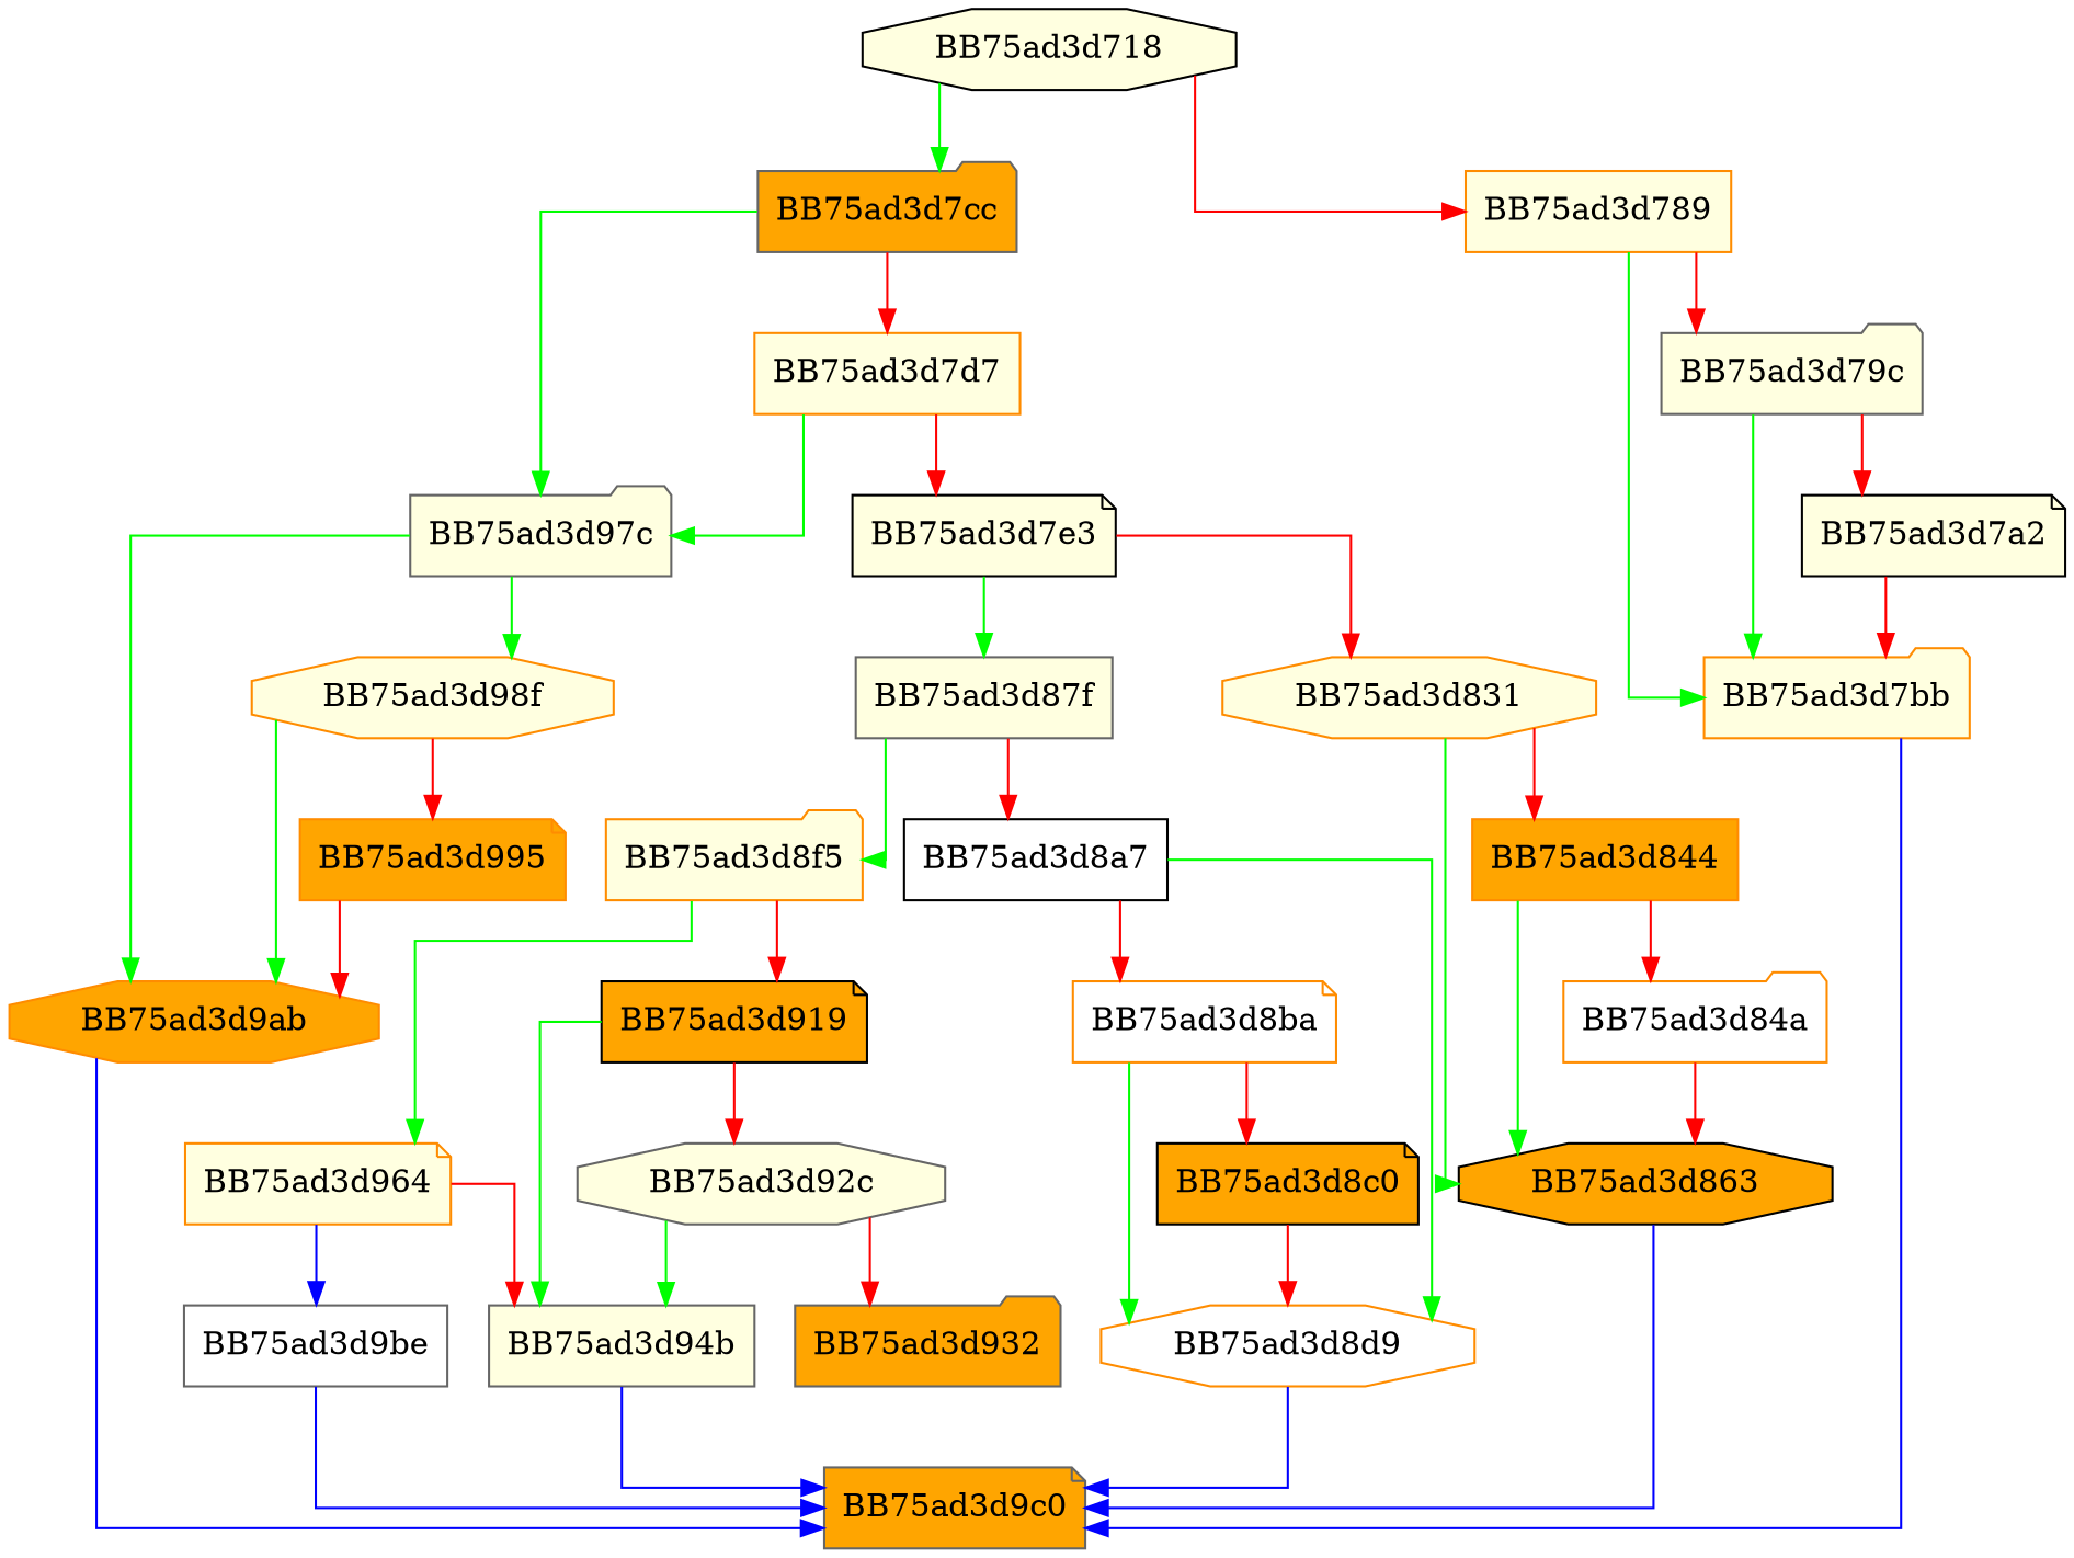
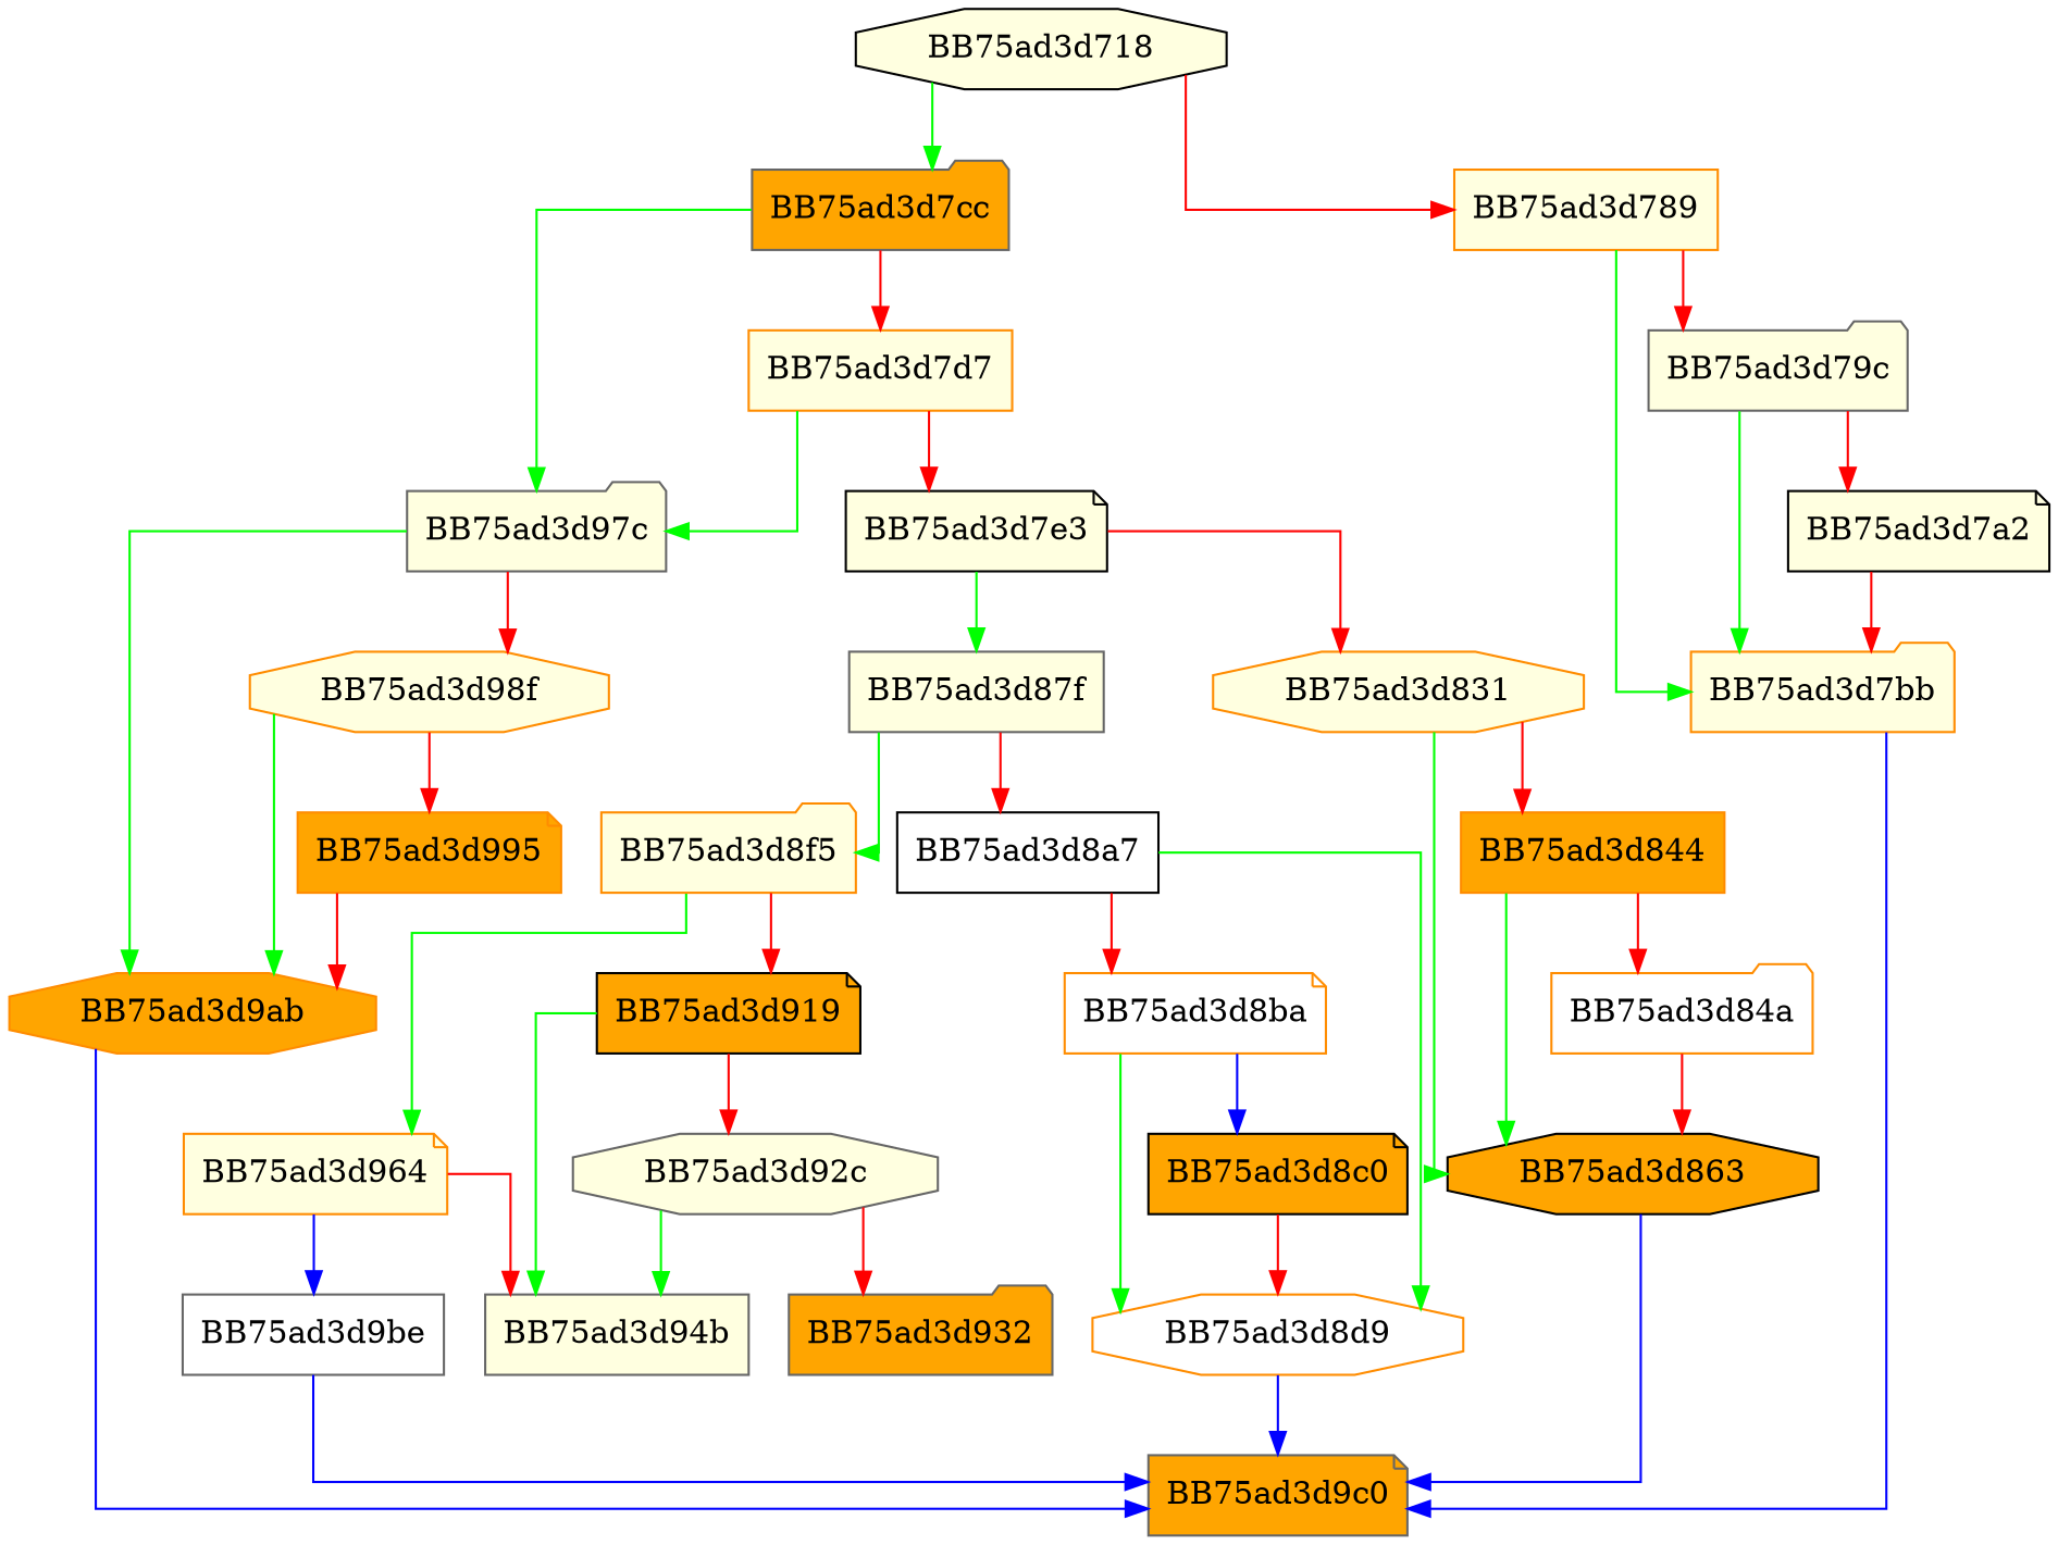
  digraph {
    splines=ortho
    node [color=darkorange fillcolor=lightyellow shape=note style=filled]
    edge [color=red]
    BB75ad3d718 [color=black shape=octagon]
    BB75ad3d7cc [color=gray40 fillcolor=orange shape=folder]
    BB75ad3d789 [shape=box]
    BB75ad3d97c [color=gray40 shape=folder]
    BB75ad3d7d7 [shape=box]
    BB75ad3d7bb [shape=folder]
    BB75ad3d79c [color=gray40 shape=folder]
    BB75ad3d9ab [fillcolor=orange shape=octagon]
    BB75ad3d98f [shape=octagon]
    BB75ad3d7e3 [color=black]
    BB75ad3d9c0 [color=gray40 fillcolor=orange]
    BB75ad3d7a2 [color=black]
    BB75ad3d995 [fillcolor=orange]
    BB75ad3d87f [color=gray40 shape=box]
    BB75ad3d831 [shape=octagon]
    BB75ad3d8f5 [shape=folder]
    BB75ad3d8a7 [color=black fillcolor=white shape=box]
    BB75ad3d863 [color=black fillcolor=orange shape=octagon]
    BB75ad3d844 [fillcolor=orange shape=box]
    BB75ad3d964
    BB75ad3d919 [color=black fillcolor=orange]
    BB75ad3d8d9 [fillcolor=white shape=octagon]
    BB75ad3d8ba [fillcolor=white]
    BB75ad3d84a [fillcolor=white shape=folder]
    BB75ad3d9be [color=gray40 fillcolor=white shape=box]
    BB75ad3d94b [color=gray40 shape=box]
    BB75ad3d92c [color=gray40 shape=octagon]
    BB75ad3d8c0 [color=black fillcolor=orange]
    BB75ad3d932 [color=gray40 fillcolor=orange shape=folder]
    BB75ad3d718 -> BB75ad3d7cc [color=green]
    BB75ad3d718 -> BB75ad3d789
    BB75ad3d7cc -> BB75ad3d97c [color=green]
    BB75ad3d7cc -> BB75ad3d7d7
    BB75ad3d789 -> BB75ad3d7bb [color=green]
    BB75ad3d789 -> BB75ad3d79c
    BB75ad3d97c -> BB75ad3d9ab [color=green]
-   BB75ad3d97c -> BB75ad3d98f [color=green]
+   BB75ad3d97c -> BB75ad3d98f
    BB75ad3d7d7 -> BB75ad3d97c [color=green]
    BB75ad3d7d7 -> BB75ad3d7e3
    BB75ad3d7bb -> BB75ad3d9c0 [color=blue]
    BB75ad3d79c -> BB75ad3d7bb [color=green]
    BB75ad3d79c -> BB75ad3d7a2
    BB75ad3d9ab -> BB75ad3d9c0 [color=blue]
    BB75ad3d98f -> BB75ad3d9ab [color=green]
    BB75ad3d98f -> BB75ad3d995
    BB75ad3d7e3 -> BB75ad3d87f [color=green]
    BB75ad3d7e3 -> BB75ad3d831
    BB75ad3d7a2 -> BB75ad3d7bb
    BB75ad3d995 -> BB75ad3d9ab
    BB75ad3d87f -> BB75ad3d8f5 [color=green]
    BB75ad3d87f -> BB75ad3d8a7
    BB75ad3d831 -> BB75ad3d863 [color=green]
    BB75ad3d831 -> BB75ad3d844
    BB75ad3d8f5 -> BB75ad3d964 [color=green]
    BB75ad3d8f5 -> BB75ad3d919
    BB75ad3d8a7 -> BB75ad3d8d9 [color=green]
    BB75ad3d8a7 -> BB75ad3d8ba
    BB75ad3d863 -> BB75ad3d9c0 [color=blue]
    BB75ad3d844 -> BB75ad3d863 [color=green]
    BB75ad3d844 -> BB75ad3d84a
    BB75ad3d964 -> BB75ad3d9be [color=blue]
    BB75ad3d964 -> BB75ad3d94b
    BB75ad3d919 -> BB75ad3d94b [color=green]
    BB75ad3d919 -> BB75ad3d92c
    BB75ad3d8d9 -> BB75ad3d9c0 [color=blue]
    BB75ad3d8ba -> BB75ad3d8d9 [color=green]
-   BB75ad3d8ba -> BB75ad3d8c0
+   BB75ad3d8ba -> BB75ad3d8c0 [color=blue]
    BB75ad3d84a -> BB75ad3d863
    BB75ad3d9be -> BB75ad3d9c0 [color=blue]
-   BB75ad3d94b -> BB75ad3d9c0 [color=blue]
    BB75ad3d92c -> BB75ad3d94b [color=green]
    BB75ad3d92c -> BB75ad3d932
    BB75ad3d8c0 -> BB75ad3d8d9
  }
